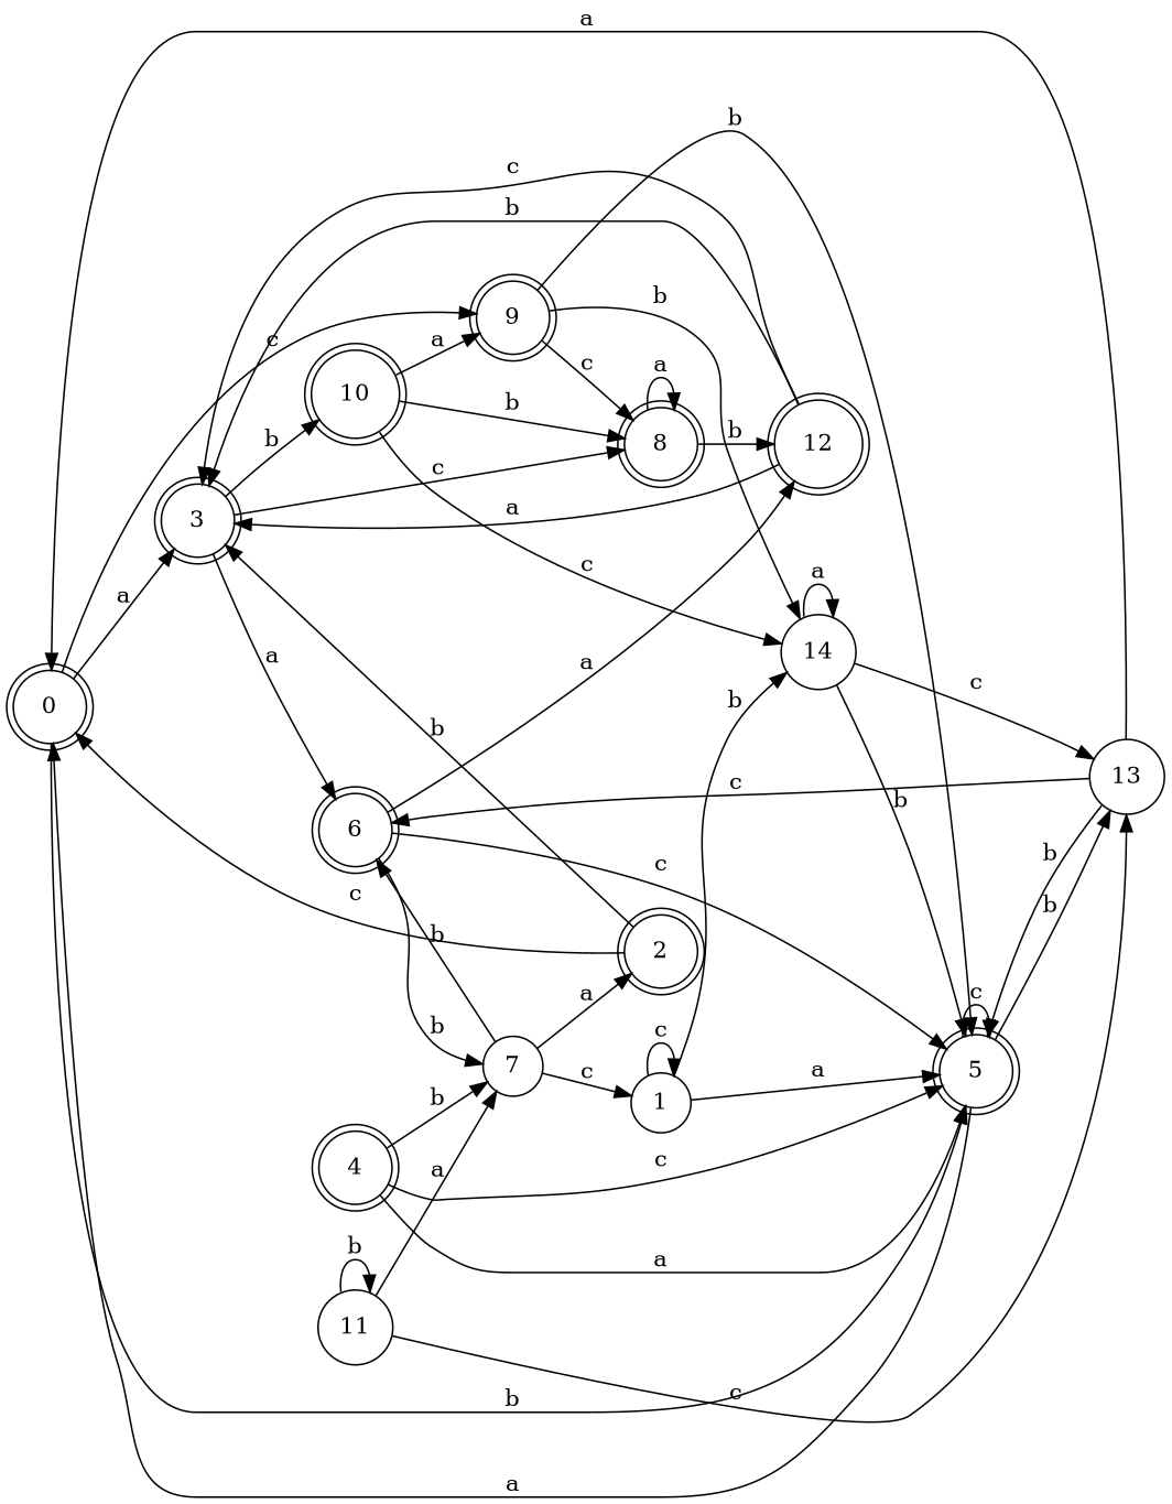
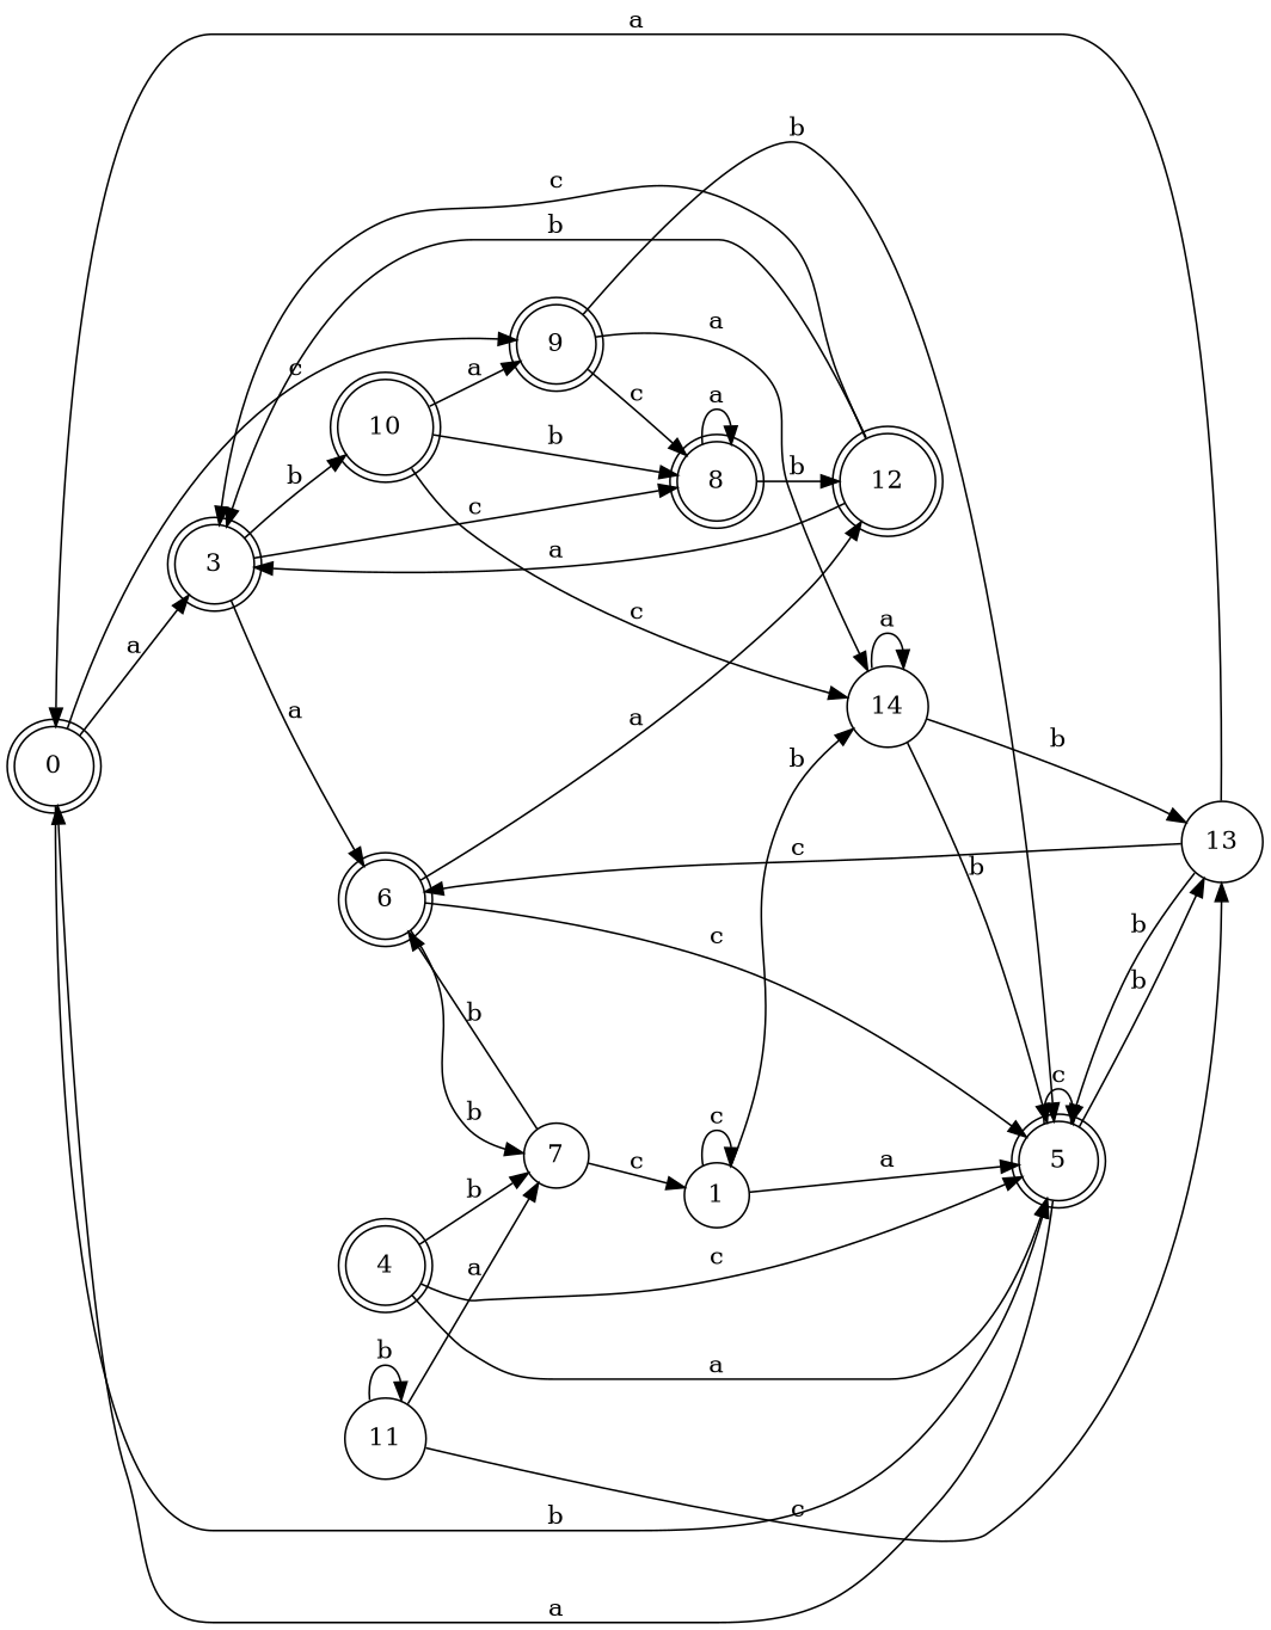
  digraph {
    rankdir=LR
    node [color=black fillcolor=white shape=doublecircle style="rounded,filled"]
    n1 [label=0]
    n2 [label=3]
    n3 [label=5]
    n4 [label=9]
    n5 [label=6]
    n6 [label=8]
    n7 [label=10]
    n8 [label=13 shape=circle style=filled]
    n9 [label=14 shape=circle style=filled]
    n10 [label=1 shape=circle style=filled]
-   n11 [label=2]
    n12 [label=7 shape=circle style=filled]
    n13 [label=12]
    n14 [label=4]
    n15 [label=11 shape=circle style=filled]
    n1 -> n2 [label=a]
    n1 -> n3 [label=b]
    n1 -> n4 [label=c]
    n2 -> n5 [label=a]
    n2 -> n6 [label=c]
    n2 -> n7 [label=b]
    n3 -> n1 [label=a]
    n3 -> n3 [label=c]
    n3 -> n8 [label=b]
    n4 -> n3 [label=b]
    n4 -> n6 [label=c]
-   n4 -> n9 [label=b]
+   n4 -> n9 [label=a]
    n5 -> n3 [label=c]
    n5 -> n12 [label=b]
    n5 -> n13 [label=a]
    n6 -> n6 [label=a]
    n6 -> n13 [label=b]
    n7 -> n4 [label=a]
    n7 -> n6 [label=b]
    n7 -> n9 [label=c]
    n8 -> n1 [label=a]
    n8 -> n3 [label=b]
    n8 -> n5 [label=c]
    n9 -> n3 [label=b]
-   n9 -> n8 [label=c]
+   n9 -> n8 [label=b]
    n9 -> n9 [label=a]
    n10 -> n3 [label=a]
    n10 -> n9 [label=b]
    n10 -> n10 [label=c]
-   n11 -> n1 [label=c]
-   n11 -> n2 [label=b]
    n12 -> n5 [label=b]
    n12 -> n10 [label=c]
-   n12 -> n11 [label=a]
    n13 -> n2 [label=a]
    n13 -> n2 [label=b]
    n13 -> n2 [label=c]
    n14 -> n3 [label=a]
    n14 -> n3 [label=c]
    n14 -> n12 [label=b]
    n15 -> n8 [label=c]
    n15 -> n12 [label=a]
    n15 -> n15 [label=b]
  }
